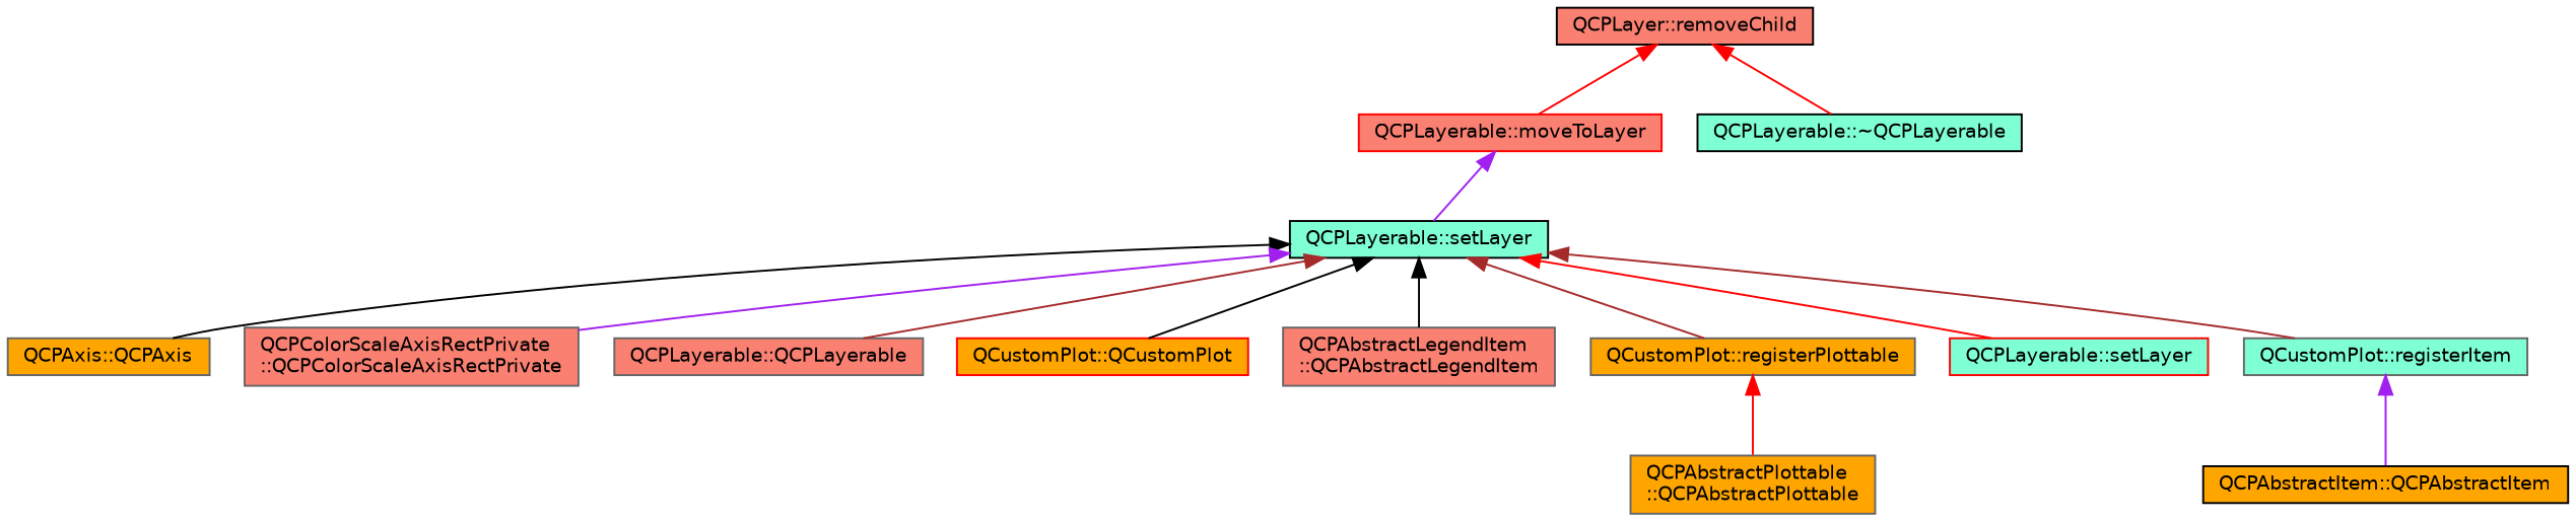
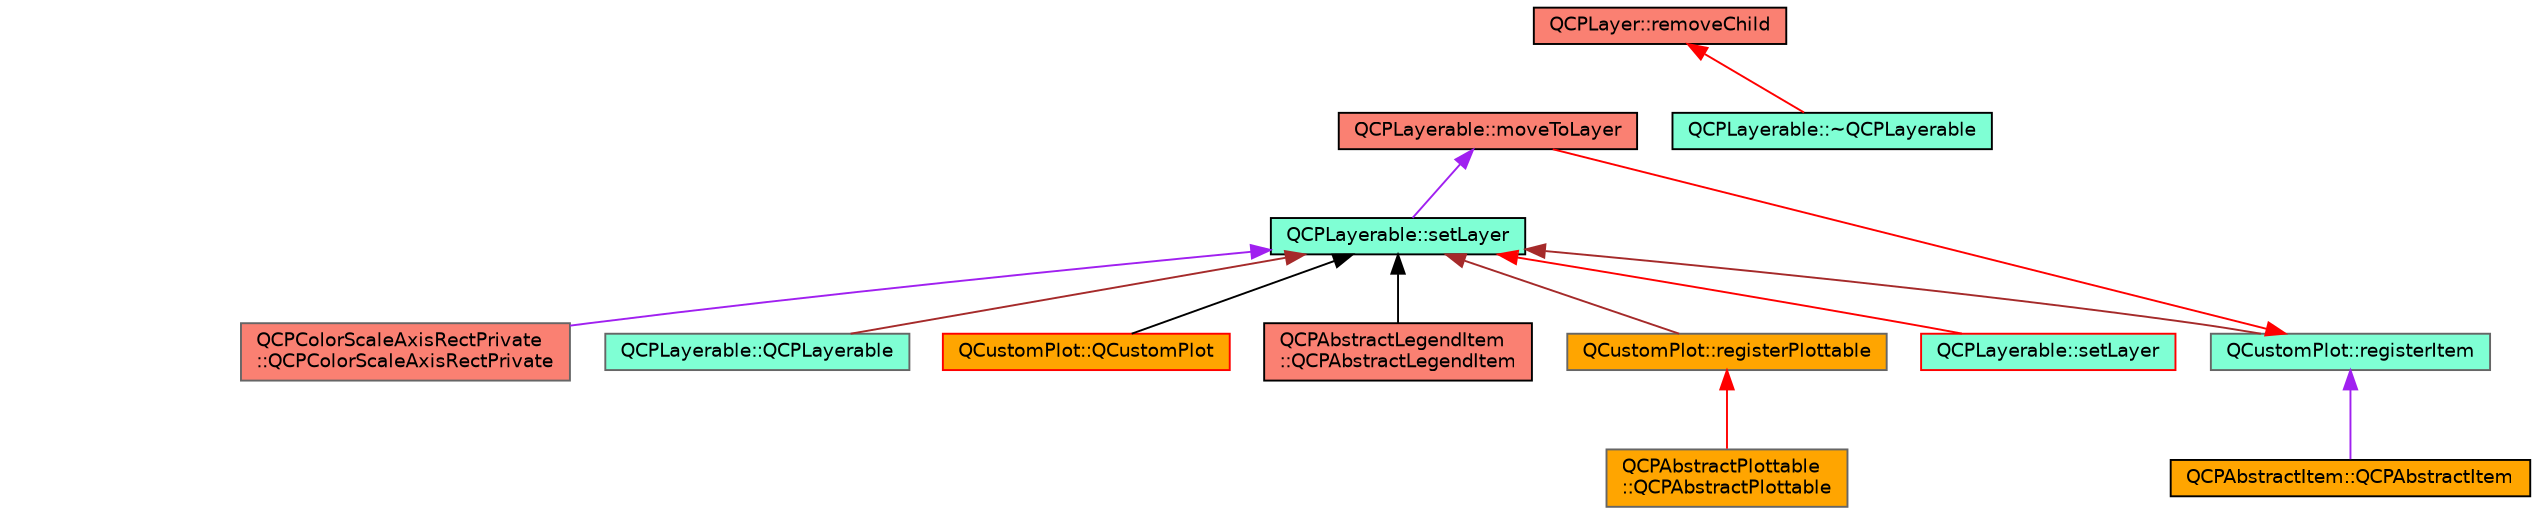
  digraph {
    fontname="DejaVu Sans"
    rankdir=TB
    node [color=gray40 fillcolor=aquamarine fontname="DejaVu Sans" fontsize=10 shape=box style=filled]
    edge [color=red dir=back fontname="DejaVu Sans" fontsize=10 labelfontname=Helvetica labelfontsize=10 style=solid]
    n1 [color=black fillcolor=salmon fontcolor=black height=0.2 label="QCPLayer::removeChild" width=0.4]
-   n2 [color=red fillcolor=salmon height=0.2 label="QCPLayerable::moveToLayer" width=0.4]
+   n2 [color=black fillcolor=salmon height=0.2 label="QCPLayerable::moveToLayer" width=0.4]
    n3 [color=black height=0.2 label="QCPLayerable::~QCPLayerable" width=0.4]
    n4 [color=black height=0.2 label="QCPLayerable::setLayer" width=0.4]
-   n5 [fillcolor=salmon height=0.2 label="QCPAbstractLegendItem\l::QCPAbstractLegendItem" width=0.4]
-   n6 [fillcolor=orange height=0.2 label="QCPAxis::QCPAxis" width=0.4]
+   n5 [color=black fillcolor=salmon height=0.2 label="QCPAbstractLegendItem\l::QCPAbstractLegendItem" width=0.4]
    n7 [fillcolor=salmon height=0.2 label="QCPColorScaleAxisRectPrivate\l::QCPColorScaleAxisRectPrivate" width=0.4]
-   n8 [fillcolor=salmon height=0.2 label="QCPLayerable::QCPLayerable" width=0.4]
+   n8 [height=0.2 label="QCPLayerable::QCPLayerable" width=0.4]
    n9 [color=red fillcolor=orange height=0.2 label="QCustomPlot::QCustomPlot" width=0.4]
    n10 [height=0.2 label="QCustomPlot::registerItem" width=0.4]
    n11 [fillcolor=orange height=0.2 label="QCustomPlot::registerPlottable" width=0.4]
    n12 [color=red height=0.2 label="QCPLayerable::setLayer" width=0.4]
    n13 [color=black fillcolor=orange height=0.2 label="QCPAbstractItem::QCPAbstractItem" width=0.4]
    n14 [fillcolor=orange height=0.2 label="QCPAbstractPlottable\l::QCPAbstractPlottable" width=0.4]
-   n1 -> n2
+   n10 -> n2
    n1 -> n3
    n2 -> n4 [color=purple]
    n4 -> n5 [color=black]
-   n4 -> n6 [color=black]
    n4 -> n7 [color=purple]
    n4 -> n8 [color=brown]
    n4 -> n9 [color=black]
    n4 -> n10 [color=brown]
    n4 -> n11 [color=brown]
    n4 -> n12
    n10 -> n13 [color=purple]
    n11 -> n14
  }
